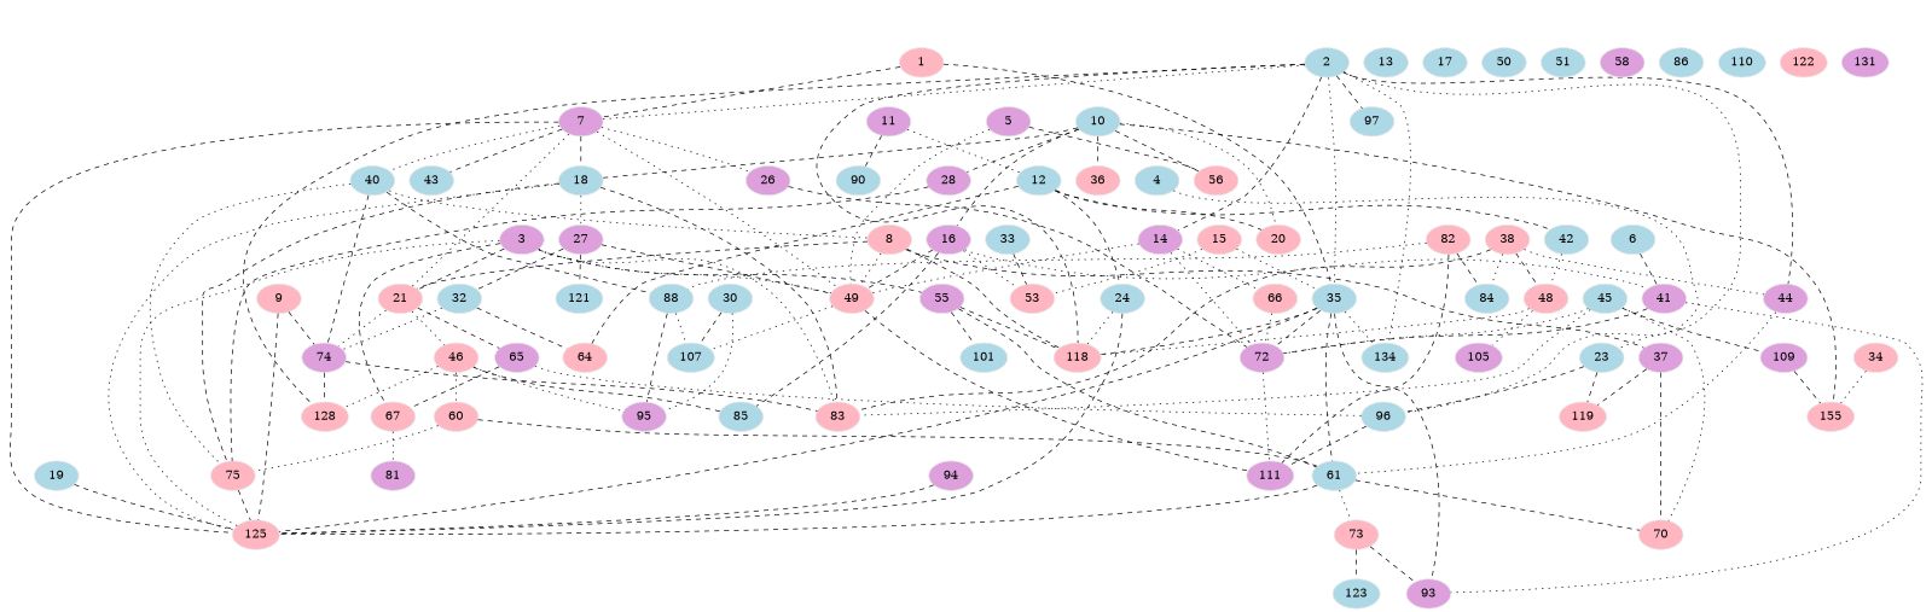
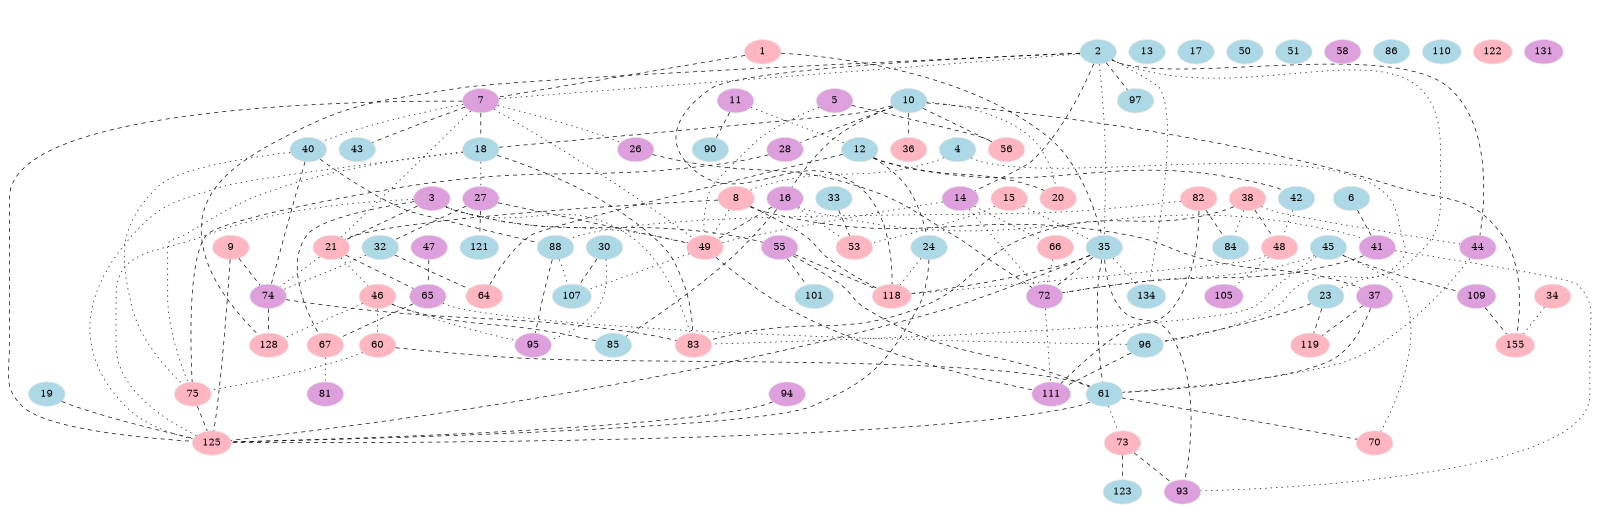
  graph {
    node [color=gray90 fillcolor=lightblue style=filled]
    edge [style=dashed]
    7 [fillcolor=plum super="+25"]
    21 [fillcolor=lightpink]
    49 [fillcolor=lightpink super="+113"]
    125 [fillcolor=lightpink super="+132"]
    18 [super="+87"]
    26 [fillcolor=plum super="+63"]
    40 [super="+89"]
    43
    1 [fillcolor=lightpink]
    35 [super="+117"]
    118 [fillcolor=lightpink]
    134
    72 [fillcolor=plum super="+77"]
    61 [super="+68"]
    93 [fillcolor=plum super="+104"]
    2 [super="+39"]
    14 [fillcolor=plum super="+79"]
    23
    44 [fillcolor=plum]
    97 [super="+102"]
    128 [fillcolor=lightpink]
    66 [fillcolor=lightpink]
    96 [super="+103"]
    119 [fillcolor=lightpink super="+133"]
    3 [fillcolor=plum]
    55 [fillcolor=plum super="+91"]
    67 [fillcolor=lightpink]
    83 [fillcolor=lightpink]
    74 [fillcolor=plum super="+98"]
    46 [fillcolor=lightpink super="+106"]
    65 [fillcolor=plum super="+80"]
    107 [super="+126"]
    111 [fillcolor=plum super="+129"]
    101
    81 [fillcolor=plum]
    4 [super="+29"]
    8 [fillcolor=lightpink super="+69"]
    37 [fillcolor=plum super="+108"]
    5 [fillcolor=plum super="+31"]
    56 [fillcolor=lightpink super="+114"]
    41 [fillcolor=plum super="+62"]
    6
    27 [fillcolor=plum]
    75 [fillcolor=lightpink super="+76"]
    88 [super="+130"]
    9 [fillcolor=lightpink]
    10 [super="+54"]
    16 [fillcolor=plum super="+22"]
    20 [fillcolor=lightpink super="+120"]
    28 [fillcolor=plum super="+99"]
    36 [fillcolor=lightpink]
    n52 [fillcolor=lightpink label=155]
    53 [fillcolor=lightpink super="+92"]
    85
    11 [fillcolor=plum super="+78"]
    12 [super="+59"]
    90
    24 [super="+52"]
    42 [super="+127"]
    64 [fillcolor=lightpink super="+112"]
    48 [fillcolor=lightpink super="+57"]
    13
    15 [fillcolor=lightpink]
    17
    32 [super="+71"]
    121
    105 [fillcolor=plum]
    19
    95 [fillcolor=plum]
    60 [fillcolor=lightpink super="+116"]
    30
    33
    34 [fillcolor=lightpink]
    70 [fillcolor=lightpink]
    73 [fillcolor=lightpink]
    38 [fillcolor=lightpink super="+124"]
    84
    45 [super="+115"]
    109 [fillcolor=plum]
+   47 [fillcolor=plum]
    50
    51
    58 [fillcolor=plum]
    123
    82 [fillcolor=lightpink super="+100"]
    86
    94 [fillcolor=plum]
    110
    122 [fillcolor=lightpink]
    131 [fillcolor=plum]
    7 -- 21 [style=dotted]
    7 -- 49 [style=dotted]
    7 -- 125
    7 -- 18
    7 -- 26 [style=dotted]
    7 -- 40 [style=dotted]
    7 -- 43
    21 -- 74 [style=dotted]
    21 -- 46 [style=dotted]
    21 -- 65
    49 -- 107 [style=dotted]
    49 -- 111
    18 -- 125 [style=dotted]
    18 -- 83
    18 -- 27 [style=dotted]
-   18 -- 75
+   18 -- 75 [style=dotted]
    26 -- 72
    40 -- 74
    40 -- 75 [style=dotted]
    40 -- 88
    1 -- 7
    1 -- 35
    35 -- 125
    35 -- 118
    35 -- 134 [style=dotted]
    35 -- 72
    35 -- 61
    35 -- 93
    72 -- 111 [style=dotted]
    61 -- 125
    61 -- 70
    61 -- 73 [style=dotted]
    2 -- 7 [style=dotted]
    2 -- 35 [style=dotted]
    2 -- 118
    2 -- 134 [style=dotted]
    2 -- 14
    2 -- 23 [style=dotted]
    2 -- 44
    2 -- 97
    2 -- 128
    14 -- 49 [style=dotted]
    14 -- 72 [style=dotted]
    14 -- 66 [style=dotted]
    23 -- 96
    23 -- 119
    44 -- 61 [style=dotted]
    66 -- 72 [style=dotted]
    96 -- 111
    3 -- 21
    3 -- 49 [style=dotted]
    3 -- 125 [style=dotted]
    3 -- 55
    3 -- 67
    3 -- 83 [style=dotted]
    55 -- 118
    55 -- 61
    55 -- 101
    67 -- 81 [style=dotted]
    74 -- 128
    74 -- 83
    46 -- 128 [style=dotted]
    46 -- 85
    46 -- 95 [style=dotted]
    46 -- 60 [style=dotted]
    65 -- 96 [style=dotted]
    65 -- 67
    4 -- 96 [style=dotted]
-   40 -- 8 [style=dotted]
+   4 -- 8 [style=dotted]
    8 -- 21
    8 -- 49 [style=dotted]
    8 -- 118
    8 -- 37
-   37 -- 70
+   37 -- 61
    37 -- 119
    5 -- 49 [style=dotted]
    5 -- 56
    41 -- 72
    41 -- 93 [style=dotted]
    6 -- 41
    27 -- 49
    27 -- 32
    27 -- 121
    75 -- 125
    88 -- 107 [style=dotted]
    88 -- 95
    9 -- 125
    9 -- 74
    10 -- 18
    10 -- 56
    10 -- 16
    10 -- 20 [style=dotted]
    10 -- 28
    10 -- 36
    10 -- n52
    16 -- 49
    16 -- 41 [style=dotted]
    16 -- 53 [style=dotted]
    16 -- 85
    28 -- 75
    11 -- 12 [style=dotted]
    11 -- 90
    12 -- 20
    12 -- 24
    12 -- 42
    12 -- 64
    24 -- 125
    24 -- 118 [style=dotted]
    42 -- 48 [style=dotted]
    48 -- 118 [style=dotted]
    48 -- 105 [style=dotted]
    15 -- 35 [style=dotted]
    15 -- 53 [style=dotted]
    32 -- 74 [style=dotted]
    32 -- 64
    19 -- 125
    60 -- 61
    60 -- 75 [style=dotted]
    30 -- 107
    30 -- 95 [style=dotted]
    33 -- 53
    34 -- n52 [style=dotted]
    73 -- 93
    73 -- 123
    38 -- 44 [style=dotted]
    38 -- 83
    38 -- 48
    38 -- 84 [style=dotted]
    45 -- 72 [style=dotted]
    45 -- 83 [style=dotted]
    45 -- 70 [style=dotted]
    45 -- 109
    109 -- n52
+   47 -- 65
    82 -- 111
    82 -- 88 [style=dotted]
    82 -- 84
    94 -- 125
  }
